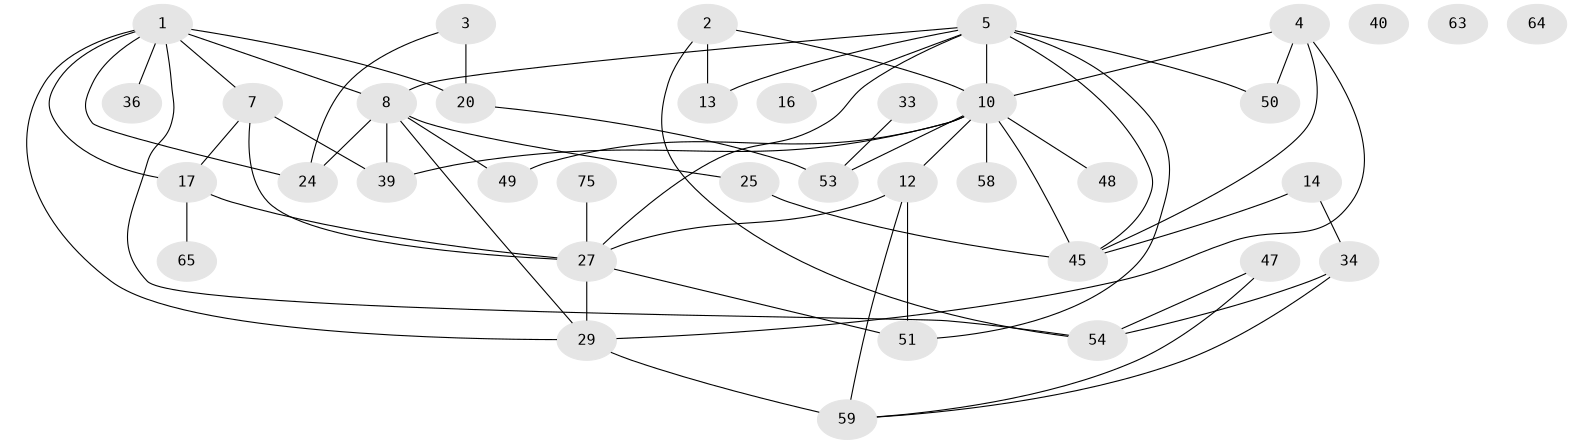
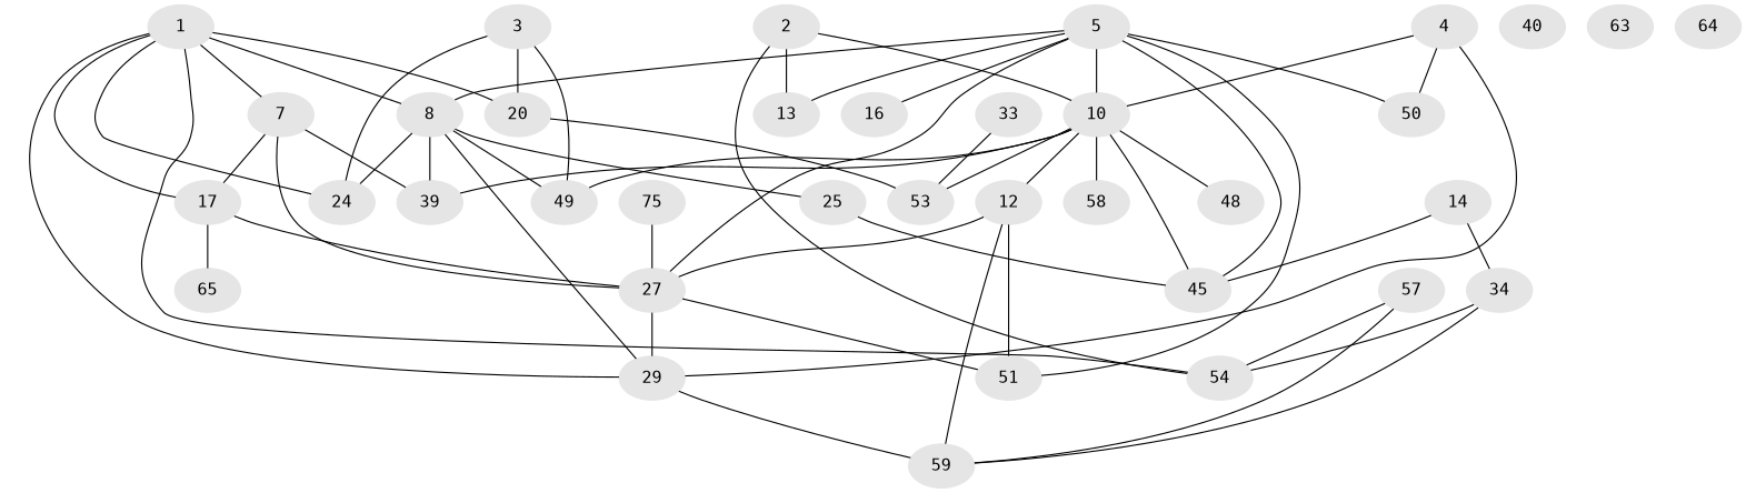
  graph {
    fontname="DejaVu Sans Mono"
    node [color=gray90 fontname="DejaVu Sans Mono" style=filled]
    edge [fontname="DejaVu Sans Mono"]
    1 [super="+72+41+11"]
    7 [super="+21"]
    8 [super="+26+18"]
    17
    20 [super="+46+30"]
    24
    29 [super="+43+38"]
-   36
    54
    27 [super="+32"]
    39
    49 [super="+71"]
    25
    65
    53
    59
    2 [super="+22"]
    10 [super="+31+55+44"]
    13
    45 [super="+67+73"]
    12 [super="+19"]
    48
    58 [super="+61"]
    3
    4 [super="+69"]
    50
    5 [super="+9+6"]
    16
    51
    14 [super="+35"]
    34
    n32 [label=75]
    33
    40
-   47 [super="+60"]
+   47 [super="+60" label=57]
    63
    64
    1 -- 7
    1 -- 8
    1 -- 17
    1 -- 20
    1 -- 24
    1 -- 29
-   1 -- 36
    1 -- 54
    7 -- 17
    7 -- 27
    7 -- 39
    8 -- 24
    8 -- 29
    8 -- 39
    8 -- 49
    8 -- 25
    17 -- 27
    17 -- 65
    20 -- 53
    29 -- 59
    27 -- 29 [weight=2]
    27 -- 51
    25 -- 45
    2 -- 54
    2 -- 10
    2 -- 13
    10 -- 39
    10 -- 49
    10 -- 53
    10 -- 45 [weight=2]
    10 -- 12
    10 -- 48 [weight=2]
    10 -- 58
    12 -- 27
    12 -- 59
    12 -- 51
    3 -- 20
    3 -- 24
+   3 -- 49
    4 -- 29
    4 -- 10
-   4 -- 45
    4 -- 50
    5 -- 8
    5 -- 27
    5 -- 10 [weight=2]
    5 -- 13
    5 -- 45
    5 -- 50
    5 -- 16
    5 -- 51
    14 -- 45
    14 -- 34
    34 -- 54
    34 -- 59
    n32 -- 27
    33 -- 53
    47 -- 54
    47 -- 59
  }
